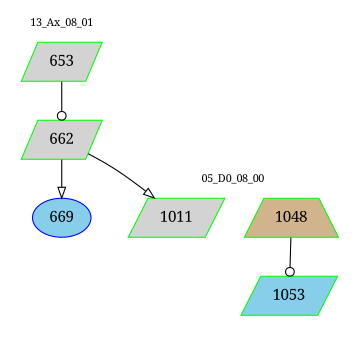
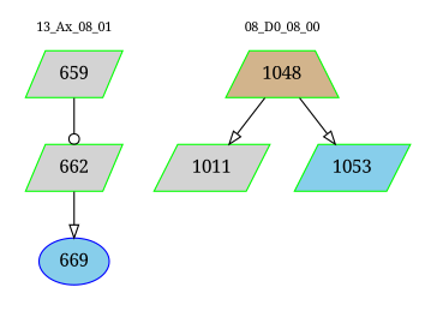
  digraph {
    fontname="Noto Serif"
    node [color=green fillcolor=lightgrey fontname="Noto Serif" shape=parallelogram style=filled]
    edge [arrowhead=onormal color=black fontname="Noto Serif"]
    n1 [label=662]
-   n2 [label=653]
+   n2 [label=659]
    n3 [color=blue fillcolor=skyblue label=669 shape=ellipse]
    n4 [fillcolor=tan label=1048 shape=trapezium]
    n5 [label=1011]
    n6 [fillcolor=skyblue label=1053]
    subgraph cluster_1 {
      color=white
      fontsize=10
      label="13_Ax_08_01"
      n1
      n2
      n3
    }
    subgraph cluster_2 {
      color=white
      fontsize=10
-     label="05_D0_08_00"
+     label="08_D0_08_00"
      n4
      n5
      n6
    }
    n1 -> n3
    n2 -> n1 [arrowhead=odot]
-   n1 -> n5
-   n4 -> n6 [arrowhead=odot]
+   n4 -> n5
+   n4 -> n6
  }
